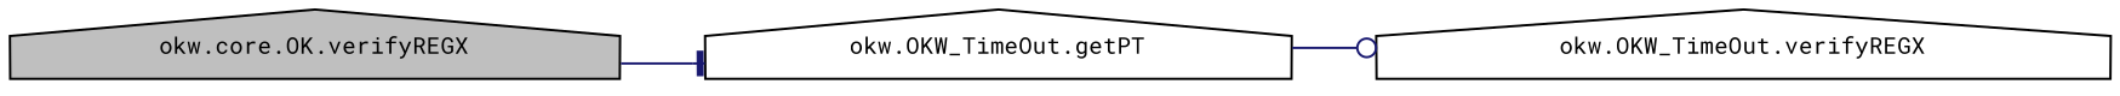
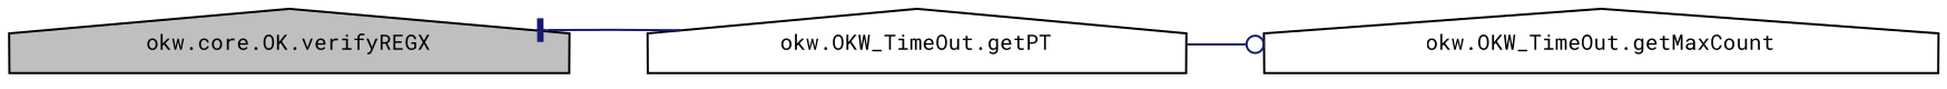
  digraph {
    fontname="Roboto Mono"
    rankdir=LR
    node [color=black fillcolor=white fontname="Roboto Mono" fontsize=10 shape=house style=filled]
    edge [color=midnightblue fontname="Roboto Mono" fontsize=10 labelfontname=Helvetica labelfontsize=10 style=solid]
    n1 [fillcolor=grey75 fontcolor=black height=0.2 label="okw.core.OK.verifyREGX" width=0.4]
    n2 [height=0.2 label="okw.OKW_TimeOut.getPT" width=0.4]
-   n3 [height=0.2 label="okw.OKW_TimeOut.verifyREGX" width=0.4]
-   n1 -> n2 [arrowhead=tee]
+   n3 [height=0.2 label="okw.OKW_TimeOut.getMaxCount" width=0.4]
+   n2 -> n1 [arrowhead=tee]
    n2 -> n3 [arrowhead=odot]
  }
